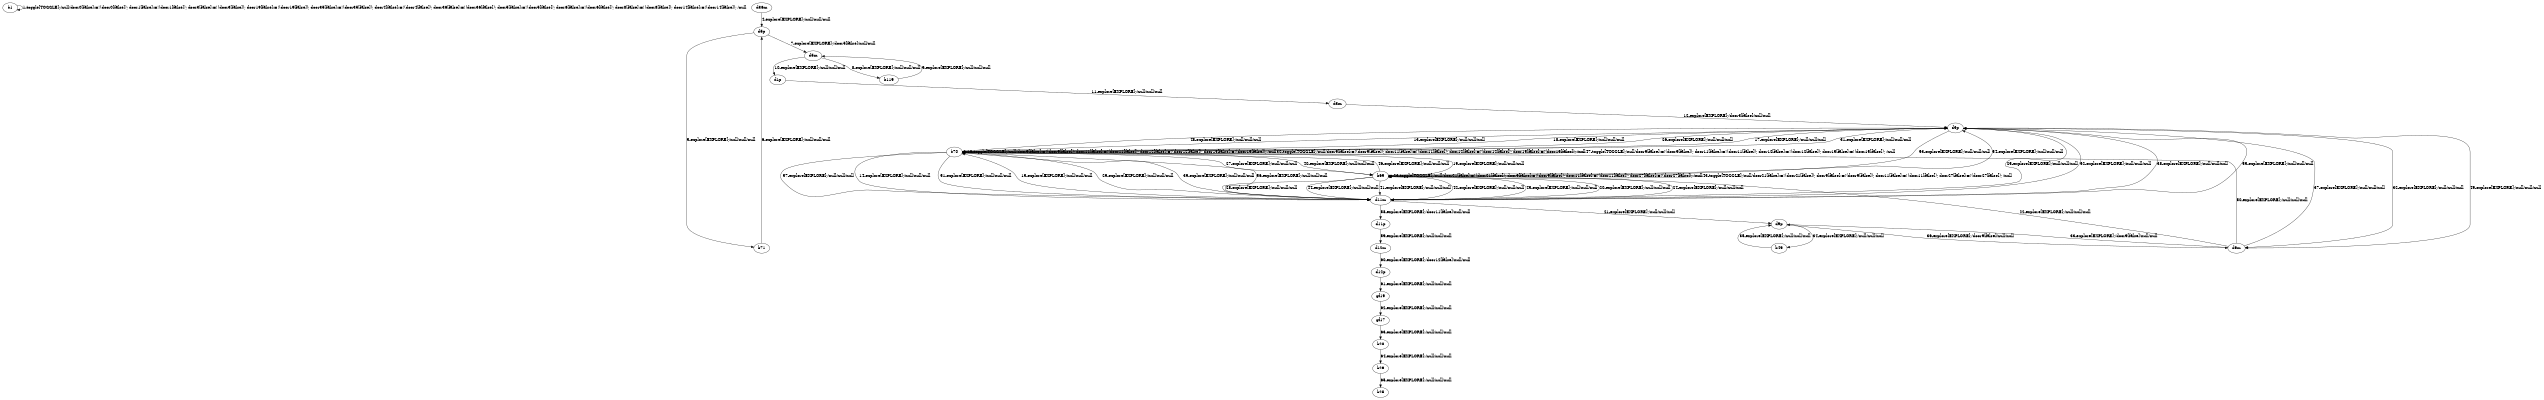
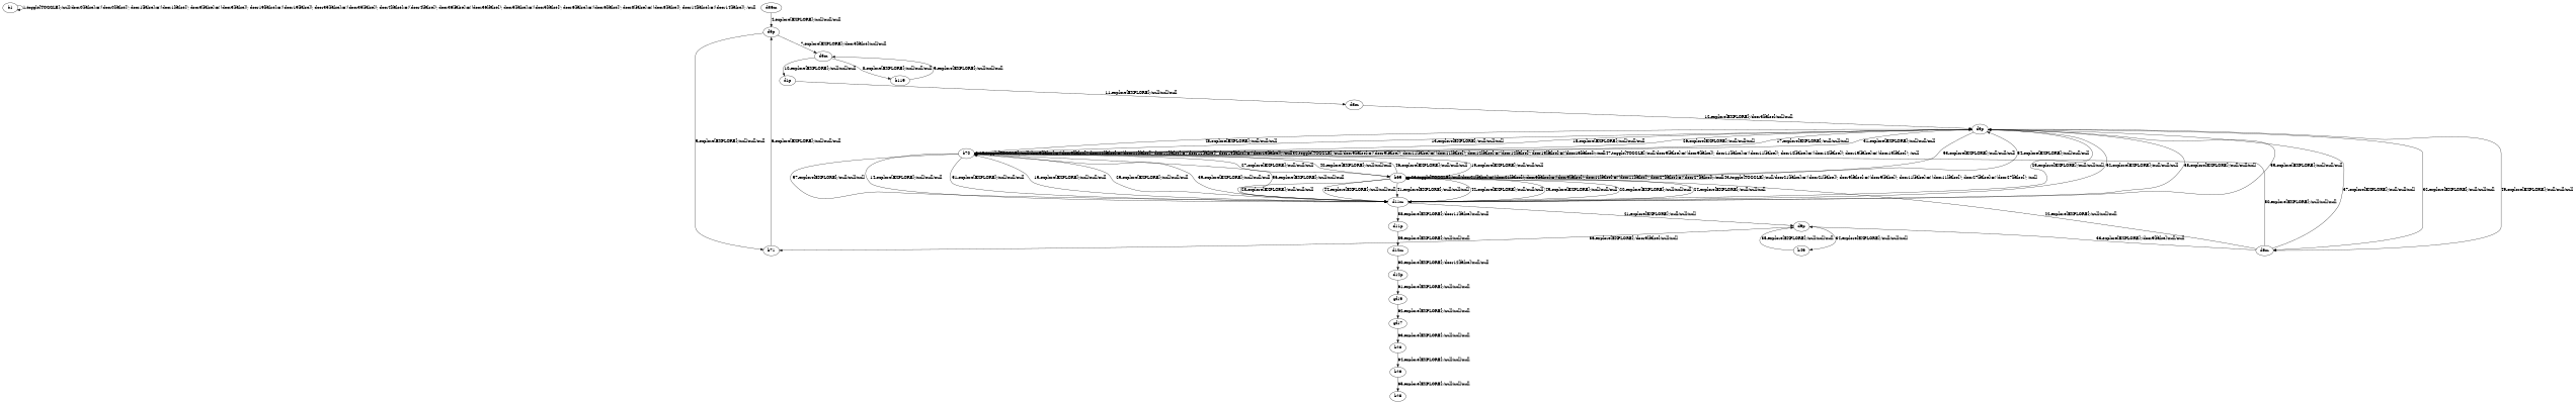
  digraph {
    b1
    d36m
    d5p
    b71
    d5m
    b119
    d1p
    d3m
    d3p
    b70
    d11m
    b69
    d9m
    d11p
    d9p
    d12m
    b49
    d12p
    gf19
    gf17
    b28
    b29
    b25
    b1 -> b1 [label="1-toggle[TOGGLE];/null/door0[false]:=!(door0[false]); door1[false]:=!(door1[false]); door3[false]:=!(door3[false]); door19[false]:=!(door19[false]); door35[false]:=!(door35[false]); door4[false]:=!(door4[false]); door36[false]:=!(door36[false]); door5[false]:=!(door5[false]); door6[false]:=!(door6[false]); door8[false]:=!(door8[false]); door14[false]:=!(door14[false]); /null"]
    d36m -> d5p [label="4-explore[EXPLORE];/null/null/null"]
    d5p -> b71 [label="5-explore[EXPLORE];/null/null/null"]
    d5p -> d5m [label="7-explore[EXPLORE];/door5[false]/null/null"]
    b71 -> d5p [label="6-explore[EXPLORE];/null/null/null"]
    d5m -> b119 [label="8-explore[EXPLORE];/null/null/null"]
    d5m -> d1p [label="10-explore[EXPLORE];/null/null/null"]
    b119 -> d5m [label="9-explore[EXPLORE];/null/null/null"]
    d1p -> d3m [label="11-explore[EXPLORE];/null/null/null"]
    d3m -> d3p [label="12-explore[EXPLORE];/door3[false]/null/null"]
    d3p -> b70 [label="13-explore[EXPLORE];/null/null/null"]
    d3p -> b70 [label="18-explore[EXPLORE];/null/null/null"]
    d3p -> b70 [label="26-explore[EXPLORE];/null/null/null"]
    d3p -> d11m [label="38-explore[EXPLORE];/null/null/null"]
    d3p -> d11m [label="55-explore[EXPLORE];/null/null/null"]
    d3p -> b69 [label="53-explore[EXPLORE];/null/null/null"]
    d3p -> d9m [label="32-explore[EXPLORE];/null/null/null"]
    d3p -> d9m [label="49-explore[EXPLORE];/null/null/null"]
    b70 -> d3p [label="17-explore[EXPLORE];/null/null/null"]
    b70 -> d3p [label="31-explore[EXPLORE];/null/null/null"]
    b70 -> d3p [label="48-explore[EXPLORE];/null/null/null"]
    b70 -> b70 [label="16-toggle[TOGGLE];/null/door9[false]:=!(door9[false]); door11[false]:=!(door11[false]); door12[false]:=!(door12[false]); door15[false]:=!(door15[false]); /null"]
    b70 -> b70 [label="30-toggle[TOGGLE];/null/door9[false]:=!(door9[false]); door11[false]:=!(door11[false]); door12[false]:=!(door12[false]); door15[false]:=!(door15[false]); /null"]
    b70 -> b70 [label="47-toggle[TOGGLE];/null/door9[false]:=!(door9[false]); door11[false]:=!(door11[false]); door12[false]:=!(door12[false]); door15[false]:=!(door15[false]); /null"]
    b70 -> d11m [label="14-explore[EXPLORE];/null/null/null"]
    b70 -> d11m [label="51-explore[EXPLORE];/null/null/null"]
    b70 -> d11m [label="57-explore[EXPLORE];/null/null/null"]
    b70 -> b69 [label="19-explore[EXPLORE];/null/null/null"]
    b70 -> b69 [label="27-explore[EXPLORE];/null/null/null"]
    b70 -> b69 [label="40-explore[EXPLORE];/null/null/null"]
    d11m -> d3p [label="25-explore[EXPLORE];/null/null/null"]
    d11m -> d3p [label="52-explore[EXPLORE];/null/null/null"]
    d11m -> b70 [label="15-explore[EXPLORE];/null/null/null"]
    d11m -> b70 [label="29-explore[EXPLORE];/null/null/null"]
    d11m -> b70 [label="39-explore[EXPLORE];/null/null/null"]
    d11m -> b70 [label="56-explore[EXPLORE];/null/null/null"]
    d11m -> b69 [label="42-explore[EXPLORE];/null/null/null"]
    d11m -> b69 [label="45-explore[EXPLORE];/null/null/null"]
    d11m -> d11p [label="58-explore[EXPLORE];/door11[false]/null/null"]
    d11m -> d9p [label="21-explore[EXPLORE];/null/null/null"]
    b69 -> d3p [label="54-explore[EXPLORE];/null/null/null"]
    b69 -> b70 [label="46-explore[EXPLORE];/null/null/null"]
    b69 -> d11m [label="20-explore[EXPLORE];/null/null/null"]
    b69 -> d11m [label="24-explore[EXPLORE];/null/null/null"]
    b69 -> d11m [label="28-explore[EXPLORE];/null/null/null"]
    b69 -> d11m [label="41-explore[EXPLORE];/null/null/null"]
    b69 -> d11m [label="44-explore[EXPLORE];/null/null/null"]
    b69 -> b69 [label="23-toggle[TOGGLE];/null/door21[false]:=!(door21[false]); door9[false]:=!(door9[false]); door11[false]:=!(door11[false]); door27[false]:=!(door27[false]); /null"]
    b69 -> b69 [label="43-toggle[TOGGLE];/null/door21[false]:=!(door21[false]); door9[false]:=!(door9[false]); door11[false]:=!(door11[false]); door27[false]:=!(door27[false]); /null"]
    d9m -> d3p [label="37-explore[EXPLORE];/null/null/null"]
    d9m -> b70 [label="50-explore[EXPLORE];/null/null/null"]
    d9m -> b69 [label="22-explore[EXPLORE];/null/null/null"]
    d9m -> d9p [label="33-explore[EXPLORE];/door9[false]/null/null"]
    d11p -> d12m [label="59-explore[EXPLORE];/null/null/null"]
-   d9p -> d9m [label="36-explore[EXPLORE];/door9[false]/null/null"]
+   d9p -> b71 [label="36-explore[EXPLORE];/door9[false]/null/null"]
    d9p -> b49 [label="34-explore[EXPLORE];/null/null/null"]
    d12m -> d12p [label="60-explore[EXPLORE];/door12[false]/null/null"]
    b49 -> d9p [label="35-explore[EXPLORE];/null/null/null"]
    d12p -> gf19 [label="61-explore[EXPLORE];/null/null/null"]
    gf19 -> gf17 [label="62-explore[EXPLORE];/null/null/null"]
    gf17 -> b28 [label="63-explore[EXPLORE];/null/null/null"]
    b28 -> b29 [label="64-explore[EXPLORE];/null/null/null"]
    b29 -> b25 [label="65-explore[EXPLORE];/null/null/null"]
  }
